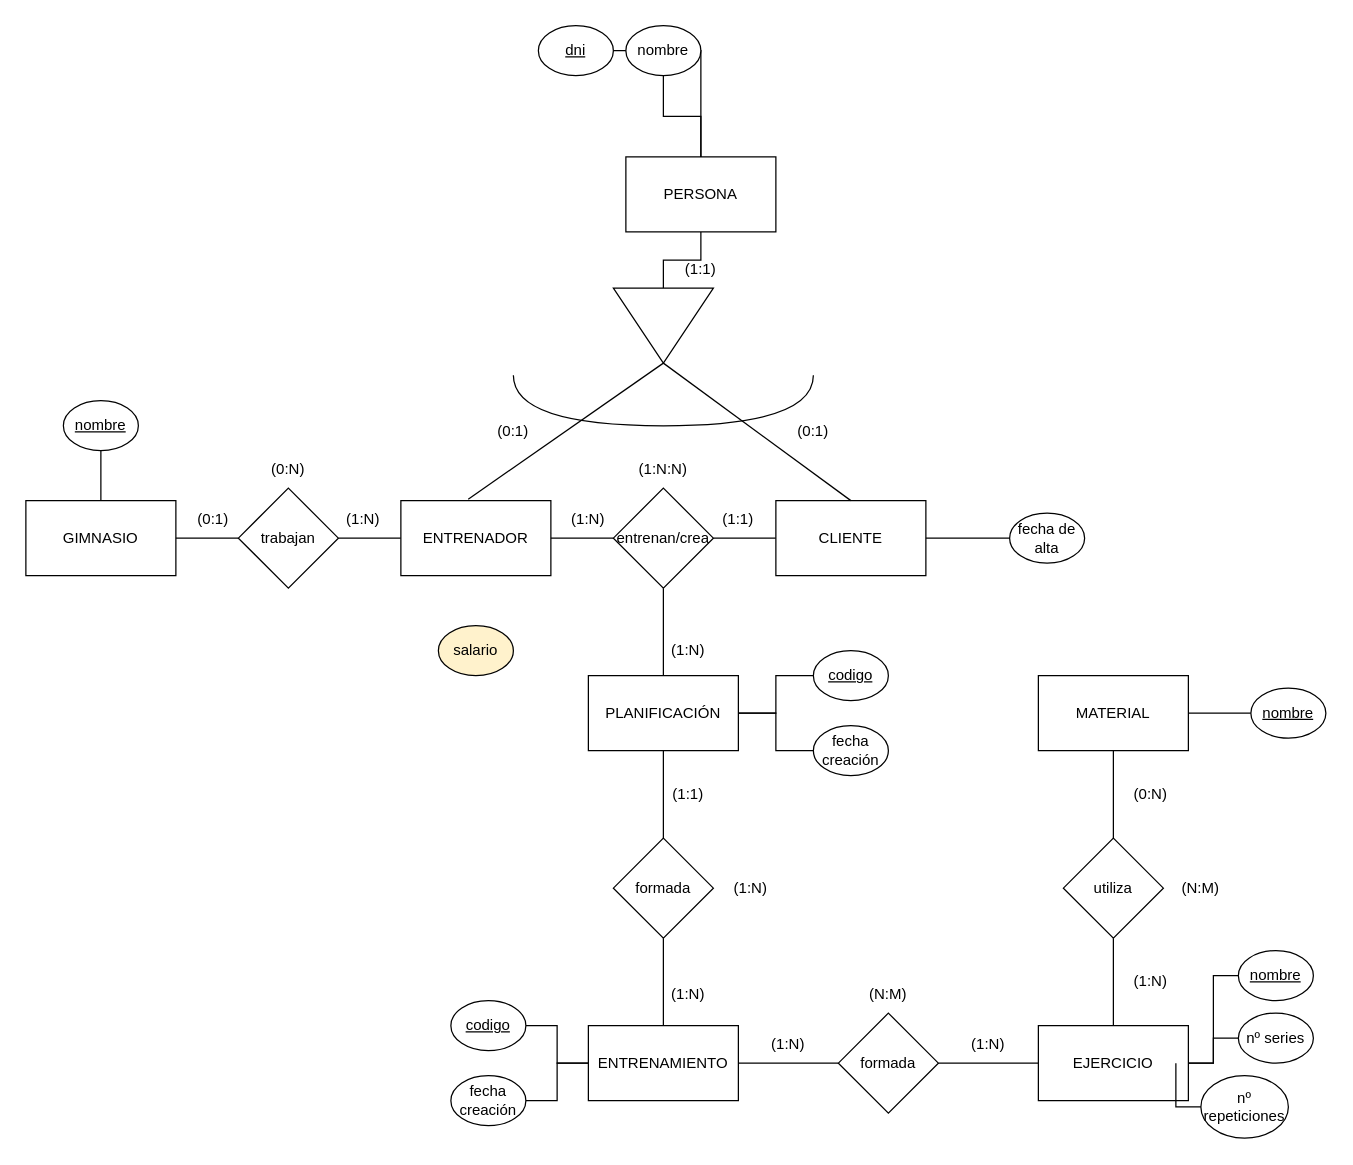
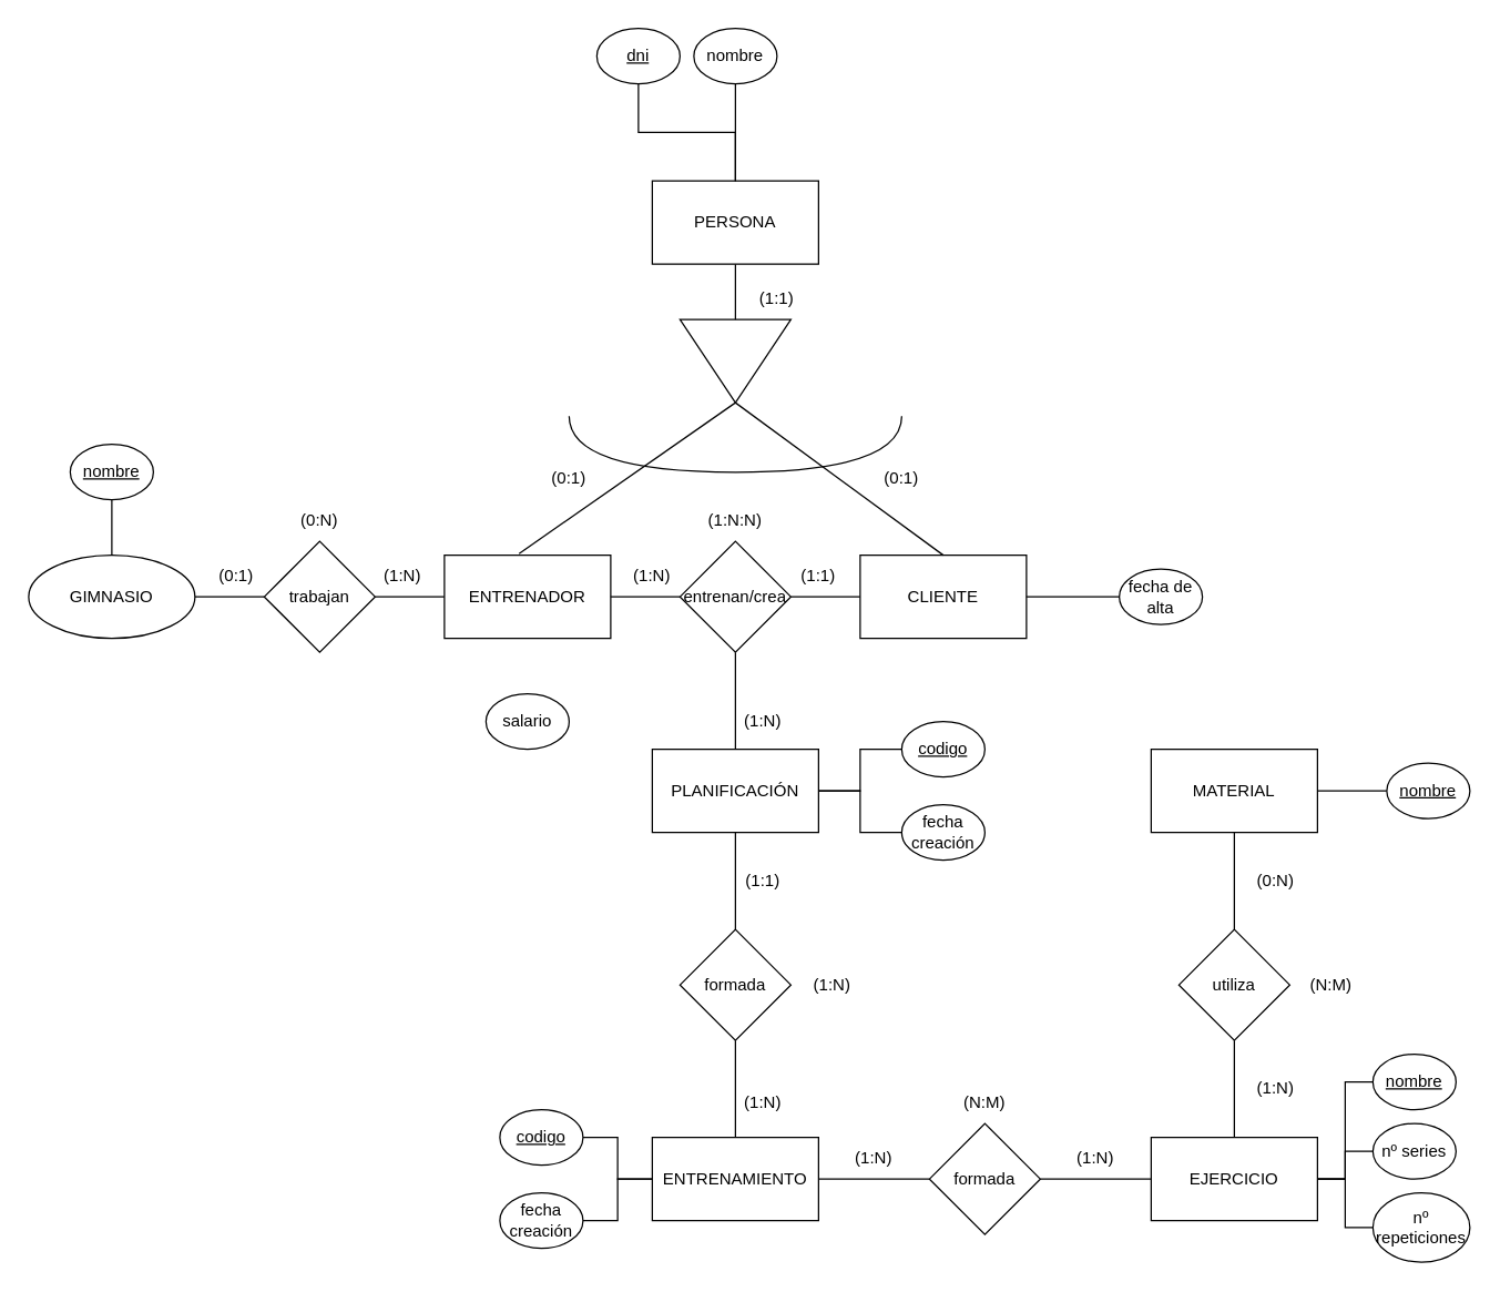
  <mxCell id="0" />
  <mxCell id="1" parent="0" />
- <mxCell id="2" value="GIMNASIO" style="rounded=0;whiteSpace=wrap;html=1;" vertex="1" parent="1"><mxGeometry x="20" y="400" width="120" height="60" as="geometry" /></mxCell>
+ <mxCell id="2" value="GIMNASIO" style="ellipse;whiteSpace=wrap;html=1;" vertex="1" parent="1"><mxGeometry x="20" y="400" width="120" height="60" as="geometry" /></mxCell>
  <mxCell id="3" value="" style="edgeStyle=orthogonalEdgeStyle;rounded=0;orthogonalLoop=1;jettySize=auto;html=1;endArrow=none;endFill=0;" edge="1" parent="1" source="5" target="6"><mxGeometry relative="1" as="geometry" /></mxCell>
  <mxCell id="4" value="" style="edgeStyle=orthogonalEdgeStyle;rounded=0;orthogonalLoop=1;jettySize=auto;html=1;endArrow=none;endFill=0;" edge="1" parent="1" source="5" target="2"><mxGeometry relative="1" as="geometry" /></mxCell>
  <mxCell id="5" value="trabajan" style="rhombus;whiteSpace=wrap;html=1;" vertex="1" parent="1"><mxGeometry x="190" y="390" width="80" height="80" as="geometry" /></mxCell>
  <mxCell id="6" value="ENTRENADOR" style="rounded=0;whiteSpace=wrap;html=1;" vertex="1" parent="1"><mxGeometry x="320" y="400" width="120" height="60" as="geometry" /></mxCell>
  <mxCell id="7" value="" style="edgeStyle=orthogonalEdgeStyle;rounded=0;orthogonalLoop=1;jettySize=auto;html=1;endArrow=none;endFill=0;" edge="1" parent="1" source="10" target="6"><mxGeometry relative="1" as="geometry" /></mxCell>
  <mxCell id="8" value="" style="edgeStyle=orthogonalEdgeStyle;rounded=0;orthogonalLoop=1;jettySize=auto;html=1;endArrow=none;endFill=0;" edge="1" parent="1" source="10" target="11"><mxGeometry relative="1" as="geometry" /></mxCell>
  <mxCell id="9" value="" style="edgeStyle=orthogonalEdgeStyle;rounded=0;orthogonalLoop=1;jettySize=auto;html=1;endArrow=none;endFill=0;" edge="1" parent="1" source="10" target="12"><mxGeometry relative="1" as="geometry" /></mxCell>
  <mxCell id="10" value="entrenan/crea" style="rhombus;whiteSpace=wrap;html=1;" vertex="1" parent="1"><mxGeometry x="490" y="390" width="80" height="80" as="geometry" /></mxCell>
  <mxCell id="11" value="CLIENTE" style="rounded=0;whiteSpace=wrap;html=1;" vertex="1" parent="1"><mxGeometry x="620" y="400" width="120" height="60" as="geometry" /></mxCell>
  <mxCell id="12" value="PLANIFICACIÓN" style="rounded=0;whiteSpace=wrap;html=1;" vertex="1" parent="1"><mxGeometry x="470" y="540" width="120" height="60" as="geometry" /></mxCell>
  <mxCell id="13" value="" style="edgeStyle=orthogonalEdgeStyle;rounded=0;orthogonalLoop=1;jettySize=auto;html=1;endArrow=none;endFill=0;" edge="1" parent="1" source="14" target="12"><mxGeometry relative="1" as="geometry" /></mxCell>
  <mxCell id="14" value="formada" style="rhombus;whiteSpace=wrap;html=1;" vertex="1" parent="1"><mxGeometry x="490" y="670" width="80" height="80" as="geometry" /></mxCell>
  <mxCell id="15" value="" style="edgeStyle=orthogonalEdgeStyle;rounded=0;orthogonalLoop=1;jettySize=auto;html=1;endArrow=none;endFill=0;" edge="1" parent="1" source="16" target="14"><mxGeometry relative="1" as="geometry" /></mxCell>
  <mxCell id="16" value="ENTRENAMIENTO" style="rounded=0;whiteSpace=wrap;html=1;" vertex="1" parent="1"><mxGeometry x="470" y="820" width="120" height="60" as="geometry" /></mxCell>
  <mxCell id="17" value="" style="edgeStyle=orthogonalEdgeStyle;rounded=0;orthogonalLoop=1;jettySize=auto;html=1;endArrow=none;endFill=0;" edge="1" parent="1" source="18" target="2"><mxGeometry relative="1" as="geometry"><Array as="points"><mxPoint x="80" y="380" /><mxPoint x="80" y="380" /></Array></mxGeometry></mxCell>
  <mxCell id="18" value="nombre" style="ellipse;whiteSpace=wrap;html=1;fontStyle=4" vertex="1" parent="1"><mxGeometry x="50" y="320" width="60" height="40" as="geometry" /></mxCell>
  <mxCell id="19" value="" style="edgeStyle=orthogonalEdgeStyle;rounded=0;orthogonalLoop=1;jettySize=auto;html=1;endArrow=none;endFill=0;" edge="1" parent="1" source="20" target="23"><mxGeometry relative="1" as="geometry" /></mxCell>
- <mxCell id="20" value="PERSONA" style="rounded=0;whiteSpace=wrap;html=1;" vertex="1" parent="1"><mxGeometry x="500" y="125" width="120" height="60" as="geometry" /></mxCell>
+ <mxCell id="20" value="PERSONA" style="rounded=0;whiteSpace=wrap;html=1;" vertex="1" parent="1"><mxGeometry x="470" y="130" width="120" height="60" as="geometry" /></mxCell>
  <mxCell id="21" style="rounded=0;orthogonalLoop=1;jettySize=auto;html=1;exitX=1;exitY=0.5;exitDx=0;exitDy=0;entryX=0.449;entryY=-0.019;entryDx=0;entryDy=0;entryPerimeter=0;endArrow=none;endFill=0;" edge="1" parent="1" source="23" target="6"><mxGeometry relative="1" as="geometry" /></mxCell>
  <mxCell id="22" style="rounded=0;orthogonalLoop=1;jettySize=auto;html=1;exitX=1;exitY=0.5;exitDx=0;exitDy=0;entryX=0.5;entryY=0;entryDx=0;entryDy=0;endArrow=none;endFill=0;" edge="1" parent="1" source="23" target="11"><mxGeometry relative="1" as="geometry"><mxPoint x="648" y="400" as="targetPoint" /></mxGeometry></mxCell>
  <mxCell id="23" value="" style="triangle;whiteSpace=wrap;html=1;rotation=90;" vertex="1" parent="1"><mxGeometry x="500" y="220" width="60" height="80" as="geometry" /></mxCell>
  <mxCell id="24" value="" style="shape=requiredInterface;html=1;verticalLabelPosition=bottom;sketch=0;rotation=90;" vertex="1" parent="1"><mxGeometry x="509.79" y="200" width="40.42" height="240" as="geometry" /></mxCell>
  <mxCell id="25" value="" style="edgeStyle=orthogonalEdgeStyle;rounded=0;orthogonalLoop=1;jettySize=auto;html=1;endArrow=none;endFill=0;" edge="1" parent="1" source="26" target="16"><mxGeometry relative="1" as="geometry" /></mxCell>
  <mxCell id="26" value="formada" style="rhombus;whiteSpace=wrap;html=1;" vertex="1" parent="1"><mxGeometry x="670" y="810" width="80" height="80" as="geometry" /></mxCell>
  <mxCell id="27" value="" style="edgeStyle=orthogonalEdgeStyle;rounded=0;orthogonalLoop=1;jettySize=auto;html=1;endArrow=none;endFill=0;" edge="1" parent="1" source="28" target="26"><mxGeometry relative="1" as="geometry" /></mxCell>
  <mxCell id="28" value="EJERCICIO" style="rounded=0;whiteSpace=wrap;html=1;" vertex="1" parent="1"><mxGeometry x="830" y="820" width="120" height="60" as="geometry" /></mxCell>
  <mxCell id="29" value="" style="edgeStyle=orthogonalEdgeStyle;rounded=0;orthogonalLoop=1;jettySize=auto;html=1;endArrow=none;endFill=0;" edge="1" parent="1" source="31" target="28"><mxGeometry relative="1" as="geometry" /></mxCell>
  <mxCell id="30" value="" style="edgeStyle=orthogonalEdgeStyle;rounded=0;orthogonalLoop=1;jettySize=auto;html=1;endArrow=none;endFill=0;" edge="1" parent="1" source="31" target="32"><mxGeometry relative="1" as="geometry" /></mxCell>
  <mxCell id="31" value="utiliza" style="rhombus;whiteSpace=wrap;html=1;" vertex="1" parent="1"><mxGeometry x="850" y="670" width="80" height="80" as="geometry" /></mxCell>
  <mxCell id="32" value="MATERIAL" style="rounded=0;whiteSpace=wrap;html=1;" vertex="1" parent="1"><mxGeometry x="830" y="540" width="120" height="60" as="geometry" /></mxCell>
  <mxCell id="33" value="" style="edgeStyle=orthogonalEdgeStyle;rounded=0;orthogonalLoop=1;jettySize=auto;html=1;endArrow=none;endFill=0;" edge="1" parent="1" source="34" target="20"><mxGeometry relative="1" as="geometry" /></mxCell>
  <mxCell id="34" value="dni" style="ellipse;whiteSpace=wrap;html=1;fontStyle=4" vertex="1" parent="1"><mxGeometry x="430" y="20" width="60" height="40" as="geometry" /></mxCell>
  <mxCell id="35" value="" style="edgeStyle=orthogonalEdgeStyle;rounded=0;orthogonalLoop=1;jettySize=auto;html=1;endArrow=none;endFill=0;" edge="1" parent="1" source="36" target="20"><mxGeometry relative="1" as="geometry" /></mxCell>
  <mxCell id="36" value="nombre" style="ellipse;whiteSpace=wrap;html=1;fontStyle=0" vertex="1" parent="1"><mxGeometry x="500" y="20" width="60" height="40" as="geometry" /></mxCell>
- <mxCell id="37" value="salario" style="ellipse;whiteSpace=wrap;html=1;fontStyle=0;fillColor=#fff2cc;" vertex="1" parent="1"><mxGeometry x="350" y="500" width="60" height="40" as="geometry" /></mxCell>
+ <mxCell id="37" value="salario" style="ellipse;whiteSpace=wrap;html=1;fontStyle=0" vertex="1" parent="1"><mxGeometry x="350" y="500" width="60" height="40" as="geometry" /></mxCell>
  <mxCell id="38" value="" style="edgeStyle=orthogonalEdgeStyle;rounded=0;orthogonalLoop=1;jettySize=auto;html=1;endArrow=none;endFill=0;" edge="1" parent="1" source="39" target="11"><mxGeometry relative="1" as="geometry" /></mxCell>
  <mxCell id="39" value="fecha de alta" style="ellipse;whiteSpace=wrap;html=1;fontStyle=0" vertex="1" parent="1"><mxGeometry x="807" y="410" width="60" height="40" as="geometry" /></mxCell>
  <mxCell id="40" value="" style="edgeStyle=orthogonalEdgeStyle;rounded=0;orthogonalLoop=1;jettySize=auto;html=1;endArrow=none;endFill=0;" edge="1" parent="1" source="41" target="12"><mxGeometry relative="1" as="geometry" /></mxCell>
  <mxCell id="41" value="codigo" style="ellipse;whiteSpace=wrap;html=1;fontStyle=4" vertex="1" parent="1"><mxGeometry x="650" y="520" width="60" height="40" as="geometry" /></mxCell>
  <mxCell id="42" value="" style="edgeStyle=orthogonalEdgeStyle;rounded=0;orthogonalLoop=1;jettySize=auto;html=1;endArrow=none;endFill=0;" edge="1" parent="1" source="43" target="12"><mxGeometry relative="1" as="geometry" /></mxCell>
  <mxCell id="43" value="fecha creación" style="ellipse;whiteSpace=wrap;html=1;fontStyle=0" vertex="1" parent="1"><mxGeometry x="650" y="580" width="60" height="40" as="geometry" /></mxCell>
  <mxCell id="44" style="edgeStyle=orthogonalEdgeStyle;rounded=0;orthogonalLoop=1;jettySize=auto;html=1;entryX=1;entryY=0.5;entryDx=0;entryDy=0;endArrow=none;endFill=0;" edge="1" parent="1" source="45" target="28"><mxGeometry relative="1" as="geometry" /></mxCell>
  <mxCell id="45" value="nombre" style="ellipse;whiteSpace=wrap;html=1;fontStyle=4" vertex="1" parent="1"><mxGeometry x="990" y="760" width="60" height="40" as="geometry" /></mxCell>
  <mxCell id="46" value="" style="edgeStyle=orthogonalEdgeStyle;rounded=0;orthogonalLoop=1;jettySize=auto;html=1;endArrow=none;endFill=0;" edge="1" parent="1" source="47" target="16"><mxGeometry relative="1" as="geometry" /></mxCell>
  <mxCell id="47" value="fecha creación" style="ellipse;whiteSpace=wrap;html=1;fontStyle=0" vertex="1" parent="1"><mxGeometry x="360" y="860" width="60" height="40" as="geometry" /></mxCell>
  <mxCell id="48" value="" style="edgeStyle=orthogonalEdgeStyle;rounded=0;orthogonalLoop=1;jettySize=auto;html=1;endArrow=none;endFill=0;" edge="1" parent="1" source="49" target="16"><mxGeometry relative="1" as="geometry" /></mxCell>
  <mxCell id="49" value="codigo" style="ellipse;whiteSpace=wrap;html=1;fontStyle=4" vertex="1" parent="1"><mxGeometry x="360" y="800" width="60" height="40" as="geometry" /></mxCell>
  <mxCell id="50" value="" style="edgeStyle=orthogonalEdgeStyle;rounded=0;orthogonalLoop=1;jettySize=auto;html=1;endArrow=none;endFill=0;" edge="1" parent="1" source="51" target="28"><mxGeometry relative="1" as="geometry" /></mxCell>
  <mxCell id="51" value="nº series" style="ellipse;whiteSpace=wrap;html=1;fontStyle=0" vertex="1" parent="1"><mxGeometry x="990" y="810" width="60" height="40" as="geometry" /></mxCell>
  <mxCell id="52" value="" style="edgeStyle=orthogonalEdgeStyle;rounded=0;orthogonalLoop=1;jettySize=auto;html=1;endArrow=none;endFill=0;" edge="1" parent="1" source="53" target="28"><mxGeometry relative="1" as="geometry" /></mxCell>
- <mxCell id="53" value="nº repeticiones" style="ellipse;whiteSpace=wrap;html=1;fontStyle=0" vertex="1" parent="1"><mxGeometry x="960" y="860" width="70" height="50" as="geometry" /></mxCell>
+ <mxCell id="53" value="nº repeticiones" style="ellipse;whiteSpace=wrap;html=1;fontStyle=0" vertex="1" parent="1"><mxGeometry x="990" y="860" width="70" height="50" as="geometry" /></mxCell>
  <mxCell id="54" value="" style="edgeStyle=orthogonalEdgeStyle;rounded=0;orthogonalLoop=1;jettySize=auto;html=1;endArrow=none;endFill=0;" edge="1" parent="1" source="55" target="32"><mxGeometry relative="1" as="geometry" /></mxCell>
  <mxCell id="55" value="nombre" style="ellipse;whiteSpace=wrap;html=1;fontStyle=4" vertex="1" parent="1"><mxGeometry x="1000" y="550" width="60" height="40" as="geometry" /></mxCell>
  <mxCell id="56" value="(0:1)" style="text;html=1;strokeColor=none;fillColor=none;align=center;verticalAlign=middle;whiteSpace=wrap;rounded=0;" vertex="1" parent="1"><mxGeometry x="140" y="400" width="60" height="30" as="geometry" /></mxCell>
  <mxCell id="57" value="(1:N)" style="text;html=1;strokeColor=none;fillColor=none;align=center;verticalAlign=middle;whiteSpace=wrap;rounded=0;" vertex="1" parent="1"><mxGeometry x="260" y="400" width="60" height="30" as="geometry" /></mxCell>
  <mxCell id="58" value="(0:N)" style="text;html=1;strokeColor=none;fillColor=none;align=center;verticalAlign=middle;whiteSpace=wrap;rounded=0;" vertex="1" parent="1"><mxGeometry x="200" y="360" width="60" height="30" as="geometry" /></mxCell>
  <mxCell id="59" value="(0:1)" style="text;html=1;strokeColor=none;fillColor=none;align=center;verticalAlign=middle;whiteSpace=wrap;rounded=0;" vertex="1" parent="1"><mxGeometry x="380" y="330" width="60" height="30" as="geometry" /></mxCell>
  <mxCell id="60" value="(0:1)" style="text;html=1;strokeColor=none;fillColor=none;align=center;verticalAlign=middle;whiteSpace=wrap;rounded=0;" vertex="1" parent="1"><mxGeometry x="620" y="330" width="60" height="30" as="geometry" /></mxCell>
  <mxCell id="61" value="(1:1)" style="text;html=1;strokeColor=none;fillColor=none;align=center;verticalAlign=middle;whiteSpace=wrap;rounded=0;" vertex="1" parent="1"><mxGeometry x="530" y="200" width="60" height="30" as="geometry" /></mxCell>
  <mxCell id="62" value="(1:N)" style="text;html=1;strokeColor=none;fillColor=none;align=center;verticalAlign=middle;whiteSpace=wrap;rounded=0;" vertex="1" parent="1"><mxGeometry x="440" y="400" width="60" height="30" as="geometry" /></mxCell>
  <mxCell id="63" value="(1:N)" style="text;html=1;strokeColor=none;fillColor=none;align=center;verticalAlign=middle;whiteSpace=wrap;rounded=0;" vertex="1" parent="1"><mxGeometry x="520" y="505" width="60" height="30" as="geometry" /></mxCell>
  <mxCell id="64" value="(1:1)" style="text;html=1;strokeColor=none;fillColor=none;align=center;verticalAlign=middle;whiteSpace=wrap;rounded=0;" vertex="1" parent="1"><mxGeometry x="560" y="400" width="60" height="30" as="geometry" /></mxCell>
  <mxCell id="65" value="(1:N:N)" style="text;html=1;strokeColor=none;fillColor=none;align=center;verticalAlign=middle;whiteSpace=wrap;rounded=0;" vertex="1" parent="1"><mxGeometry x="500" y="360" width="60" height="30" as="geometry" /></mxCell>
  <mxCell id="66" value="(1:1)" style="text;html=1;strokeColor=none;fillColor=none;align=center;verticalAlign=middle;whiteSpace=wrap;rounded=0;" vertex="1" parent="1"><mxGeometry x="520" y="620" width="60" height="30" as="geometry" /></mxCell>
  <mxCell id="67" value="(1:N)" style="text;html=1;strokeColor=none;fillColor=none;align=center;verticalAlign=middle;whiteSpace=wrap;rounded=0;" vertex="1" parent="1"><mxGeometry x="520" y="780" width="60" height="30" as="geometry" /></mxCell>
  <mxCell id="68" value="(1:N)" style="text;html=1;strokeColor=none;fillColor=none;align=center;verticalAlign=middle;whiteSpace=wrap;rounded=0;" vertex="1" parent="1"><mxGeometry x="570" y="695" width="60" height="30" as="geometry" /></mxCell>
  <mxCell id="69" value="(1:N)" style="text;html=1;strokeColor=none;fillColor=none;align=center;verticalAlign=middle;whiteSpace=wrap;rounded=0;" vertex="1" parent="1"><mxGeometry x="600" y="820" width="60" height="30" as="geometry" /></mxCell>
  <mxCell id="70" value="(1:N)" style="text;html=1;strokeColor=none;fillColor=none;align=center;verticalAlign=middle;whiteSpace=wrap;rounded=0;" vertex="1" parent="1"><mxGeometry x="760" y="820" width="60" height="30" as="geometry" /></mxCell>
  <mxCell id="71" value="(N:M)" style="text;html=1;strokeColor=none;fillColor=none;align=center;verticalAlign=middle;whiteSpace=wrap;rounded=0;" vertex="1" parent="1"><mxGeometry x="680" y="780" width="60" height="30" as="geometry" /></mxCell>
  <mxCell id="72" value="(1:N)" style="text;html=1;strokeColor=none;fillColor=none;align=center;verticalAlign=middle;whiteSpace=wrap;rounded=0;" vertex="1" parent="1"><mxGeometry x="890" y="770" width="60" height="30" as="geometry" /></mxCell>
  <mxCell id="73" value="(0:N)" style="text;html=1;strokeColor=none;fillColor=none;align=center;verticalAlign=middle;whiteSpace=wrap;rounded=0;" vertex="1" parent="1"><mxGeometry x="890" y="620" width="60" height="30" as="geometry" /></mxCell>
  <mxCell id="74" value="(N:M)" style="text;html=1;strokeColor=none;fillColor=none;align=center;verticalAlign=middle;whiteSpace=wrap;rounded=0;" vertex="1" parent="1"><mxGeometry x="930" y="695" width="60" height="30" as="geometry" /></mxCell>
